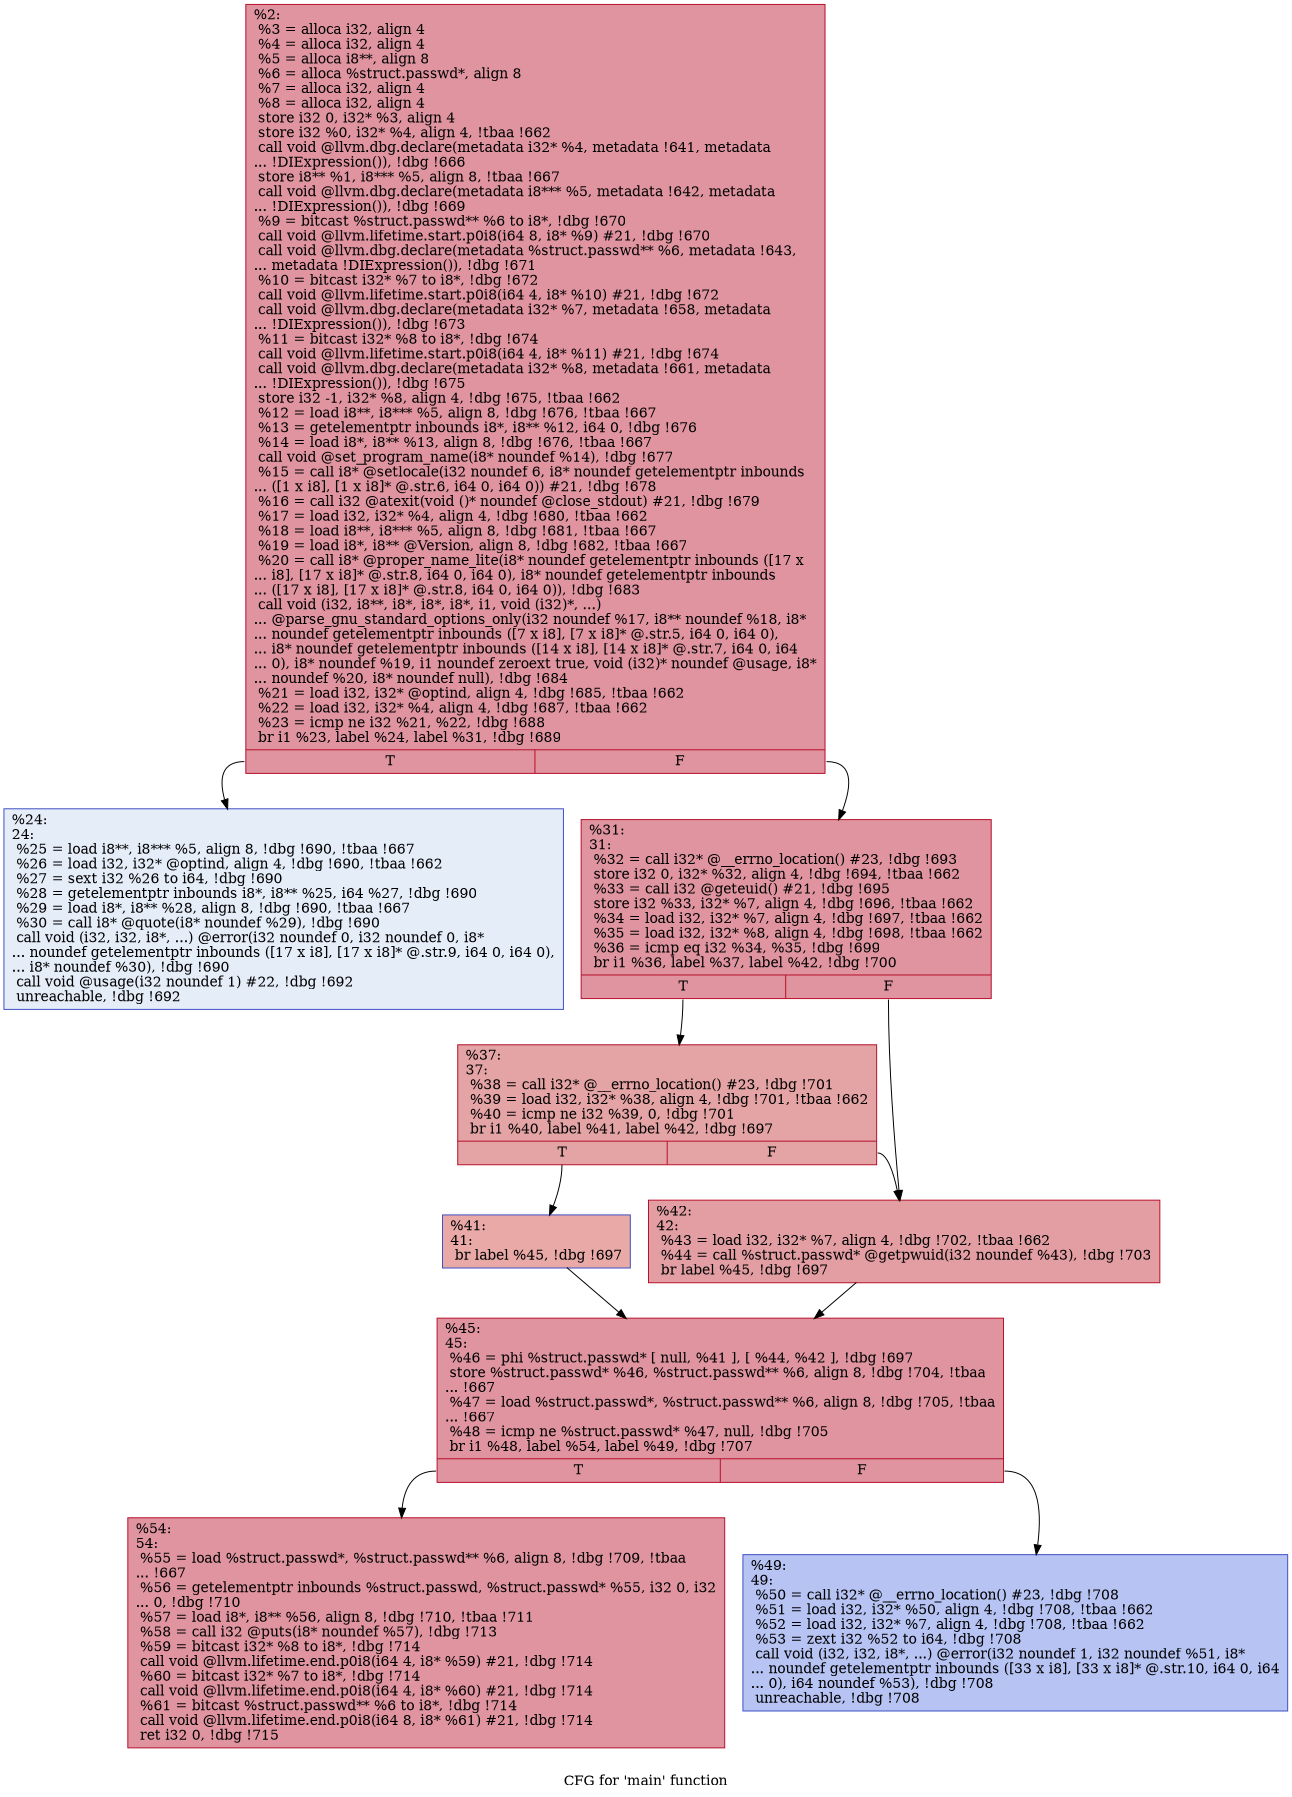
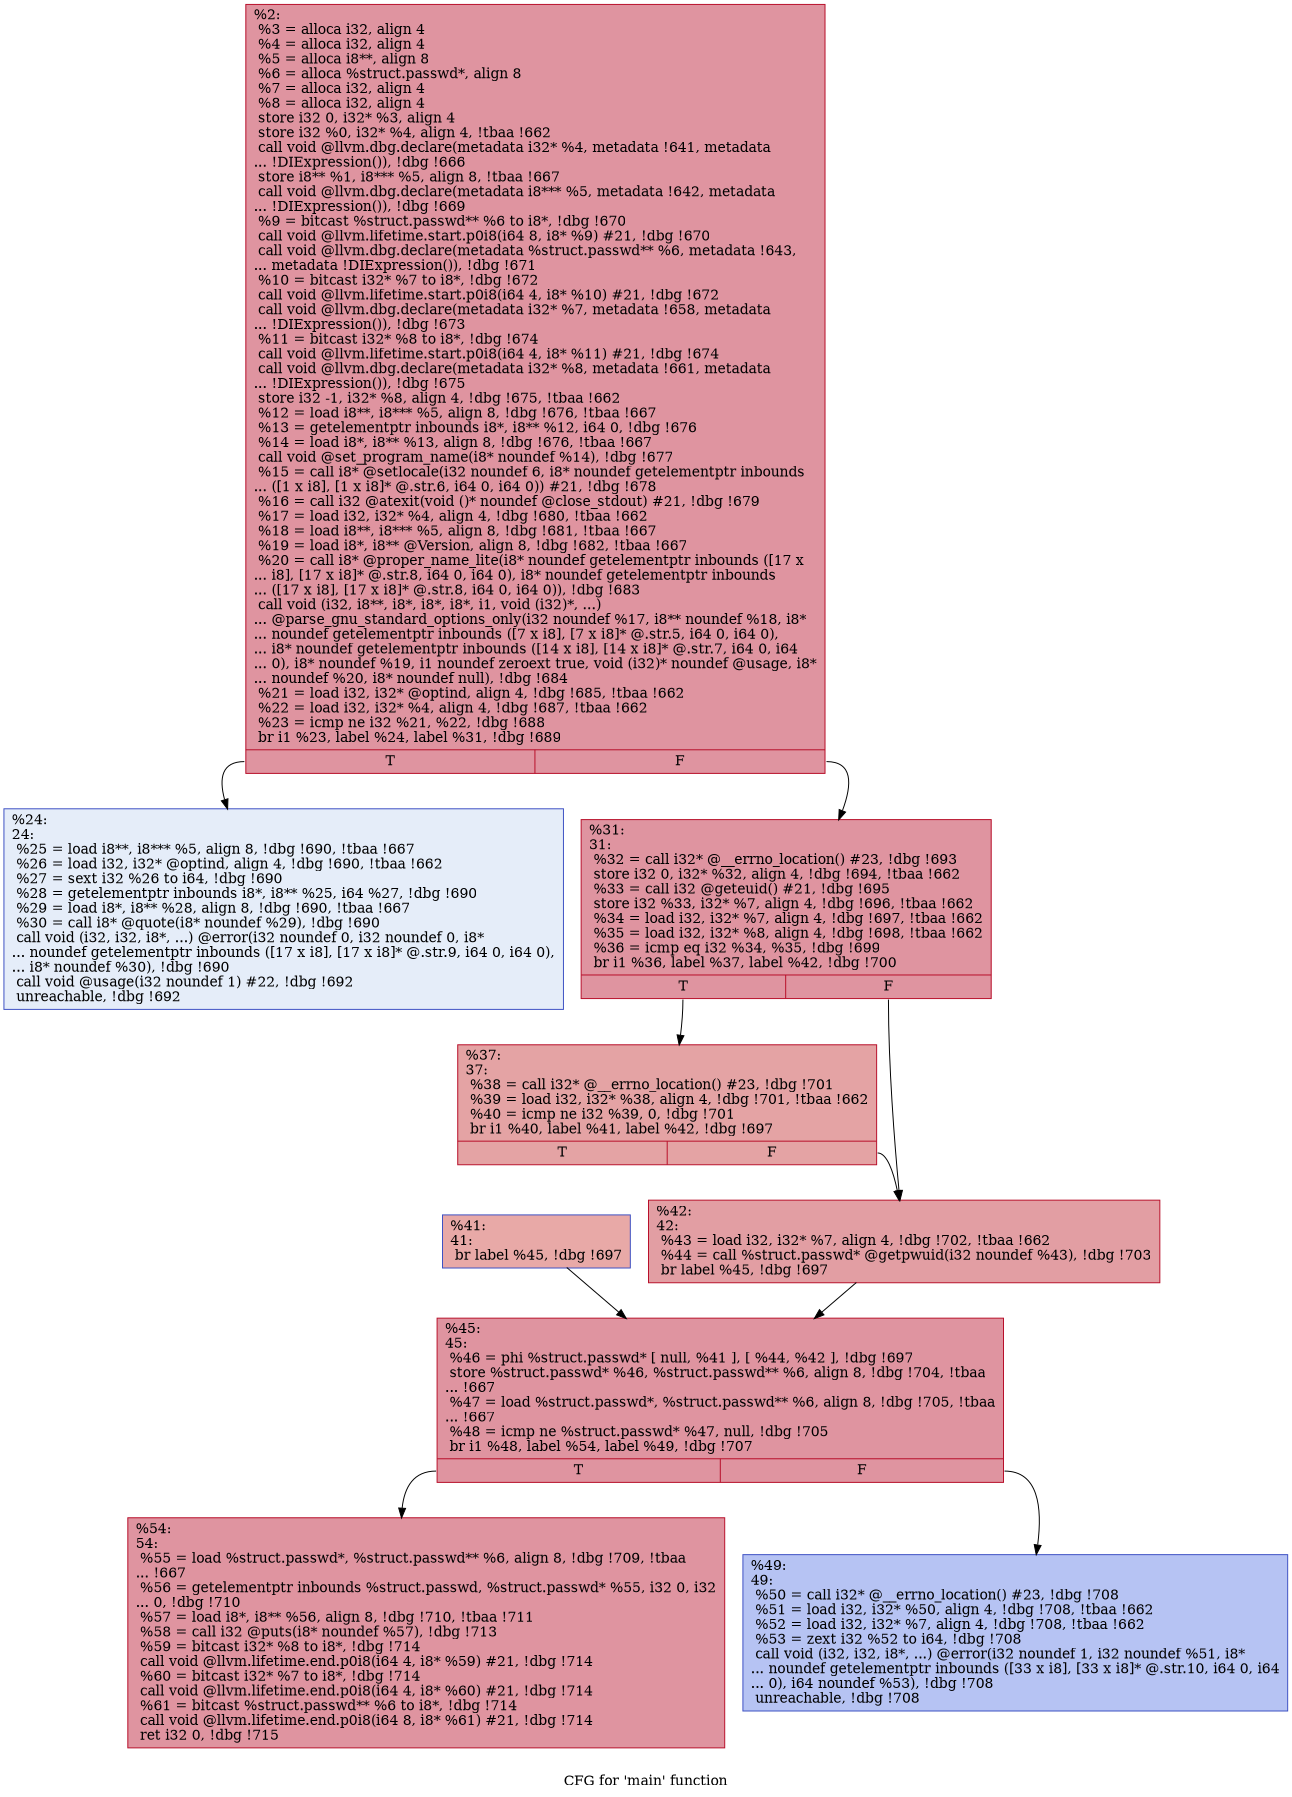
  digraph {
    label="CFG for 'main' function"
    node [color="#b70d28ff" fillcolor="#b70d2870" shape=record style=filled]
    edge [tailport=s0]
    n1 [label="{%2:\l  %3 = alloca i32, align 4\l  %4 = alloca i32, align 4\l  %5 = alloca i8**, align 8\l  %6 = alloca %struct.passwd*, align 8\l  %7 = alloca i32, align 4\l  %8 = alloca i32, align 4\l  store i32 0, i32* %3, align 4\l  store i32 %0, i32* %4, align 4, !tbaa !662\l  call void @llvm.dbg.declare(metadata i32* %4, metadata !641, metadata\l... !DIExpression()), !dbg !666\l  store i8** %1, i8*** %5, align 8, !tbaa !667\l  call void @llvm.dbg.declare(metadata i8*** %5, metadata !642, metadata\l... !DIExpression()), !dbg !669\l  %9 = bitcast %struct.passwd** %6 to i8*, !dbg !670\l  call void @llvm.lifetime.start.p0i8(i64 8, i8* %9) #21, !dbg !670\l  call void @llvm.dbg.declare(metadata %struct.passwd** %6, metadata !643,\l... metadata !DIExpression()), !dbg !671\l  %10 = bitcast i32* %7 to i8*, !dbg !672\l  call void @llvm.lifetime.start.p0i8(i64 4, i8* %10) #21, !dbg !672\l  call void @llvm.dbg.declare(metadata i32* %7, metadata !658, metadata\l... !DIExpression()), !dbg !673\l  %11 = bitcast i32* %8 to i8*, !dbg !674\l  call void @llvm.lifetime.start.p0i8(i64 4, i8* %11) #21, !dbg !674\l  call void @llvm.dbg.declare(metadata i32* %8, metadata !661, metadata\l... !DIExpression()), !dbg !675\l  store i32 -1, i32* %8, align 4, !dbg !675, !tbaa !662\l  %12 = load i8**, i8*** %5, align 8, !dbg !676, !tbaa !667\l  %13 = getelementptr inbounds i8*, i8** %12, i64 0, !dbg !676\l  %14 = load i8*, i8** %13, align 8, !dbg !676, !tbaa !667\l  call void @set_program_name(i8* noundef %14), !dbg !677\l  %15 = call i8* @setlocale(i32 noundef 6, i8* noundef getelementptr inbounds\l... ([1 x i8], [1 x i8]* @.str.6, i64 0, i64 0)) #21, !dbg !678\l  %16 = call i32 @atexit(void ()* noundef @close_stdout) #21, !dbg !679\l  %17 = load i32, i32* %4, align 4, !dbg !680, !tbaa !662\l  %18 = load i8**, i8*** %5, align 8, !dbg !681, !tbaa !667\l  %19 = load i8*, i8** @Version, align 8, !dbg !682, !tbaa !667\l  %20 = call i8* @proper_name_lite(i8* noundef getelementptr inbounds ([17 x\l... i8], [17 x i8]* @.str.8, i64 0, i64 0), i8* noundef getelementptr inbounds\l... ([17 x i8], [17 x i8]* @.str.8, i64 0, i64 0)), !dbg !683\l  call void (i32, i8**, i8*, i8*, i8*, i1, void (i32)*, ...)\l... @parse_gnu_standard_options_only(i32 noundef %17, i8** noundef %18, i8*\l... noundef getelementptr inbounds ([7 x i8], [7 x i8]* @.str.5, i64 0, i64 0),\l... i8* noundef getelementptr inbounds ([14 x i8], [14 x i8]* @.str.7, i64 0, i64\l... 0), i8* noundef %19, i1 noundef zeroext true, void (i32)* noundef @usage, i8*\l... noundef %20, i8* noundef null), !dbg !684\l  %21 = load i32, i32* @optind, align 4, !dbg !685, !tbaa !662\l  %22 = load i32, i32* %4, align 4, !dbg !687, !tbaa !662\l  %23 = icmp ne i32 %21, %22, !dbg !688\l  br i1 %23, label %24, label %31, !dbg !689\l|{<s0>T|<s1>F}}"]
    n2 [color="#3d50c3ff" fillcolor="#c5d6f270" label="{%24:\l24:                                               \l  %25 = load i8**, i8*** %5, align 8, !dbg !690, !tbaa !667\l  %26 = load i32, i32* @optind, align 4, !dbg !690, !tbaa !662\l  %27 = sext i32 %26 to i64, !dbg !690\l  %28 = getelementptr inbounds i8*, i8** %25, i64 %27, !dbg !690\l  %29 = load i8*, i8** %28, align 8, !dbg !690, !tbaa !667\l  %30 = call i8* @quote(i8* noundef %29), !dbg !690\l  call void (i32, i32, i8*, ...) @error(i32 noundef 0, i32 noundef 0, i8*\l... noundef getelementptr inbounds ([17 x i8], [17 x i8]* @.str.9, i64 0, i64 0),\l... i8* noundef %30), !dbg !690\l  call void @usage(i32 noundef 1) #22, !dbg !692\l  unreachable, !dbg !692\l}"]
    n3 [label="{%31:\l31:                                               \l  %32 = call i32* @__errno_location() #23, !dbg !693\l  store i32 0, i32* %32, align 4, !dbg !694, !tbaa !662\l  %33 = call i32 @geteuid() #21, !dbg !695\l  store i32 %33, i32* %7, align 4, !dbg !696, !tbaa !662\l  %34 = load i32, i32* %7, align 4, !dbg !697, !tbaa !662\l  %35 = load i32, i32* %8, align 4, !dbg !698, !tbaa !662\l  %36 = icmp eq i32 %34, %35, !dbg !699\l  br i1 %36, label %37, label %42, !dbg !700\l|{<s0>T|<s1>F}}"]
    n4 [fillcolor="#c32e3170" label="{%37:\l37:                                               \l  %38 = call i32* @__errno_location() #23, !dbg !701\l  %39 = load i32, i32* %38, align 4, !dbg !701, !tbaa !662\l  %40 = icmp ne i32 %39, 0, !dbg !701\l  br i1 %40, label %41, label %42, !dbg !697\l|{<s0>T|<s1>F}}"]
    n5 [fillcolor="#be242e70" label="{%42:\l42:                                               \l  %43 = load i32, i32* %7, align 4, !dbg !702, !tbaa !662\l  %44 = call %struct.passwd* @getpwuid(i32 noundef %43), !dbg !703\l  br label %45, !dbg !697\l}"]
    n6 [color="#3d50c3ff" fillcolor="#ca3b3770" label="{%41:\l41:                                               \l  br label %45, !dbg !697\l}"]
    n7 [label="{%45:\l45:                                               \l  %46 = phi %struct.passwd* [ null, %41 ], [ %44, %42 ], !dbg !697\l  store %struct.passwd* %46, %struct.passwd** %6, align 8, !dbg !704, !tbaa\l... !667\l  %47 = load %struct.passwd*, %struct.passwd** %6, align 8, !dbg !705, !tbaa\l... !667\l  %48 = icmp ne %struct.passwd* %47, null, !dbg !705\l  br i1 %48, label %54, label %49, !dbg !707\l|{<s0>T|<s1>F}}"]
    n8 [label="{%54:\l54:                                               \l  %55 = load %struct.passwd*, %struct.passwd** %6, align 8, !dbg !709, !tbaa\l... !667\l  %56 = getelementptr inbounds %struct.passwd, %struct.passwd* %55, i32 0, i32\l... 0, !dbg !710\l  %57 = load i8*, i8** %56, align 8, !dbg !710, !tbaa !711\l  %58 = call i32 @puts(i8* noundef %57), !dbg !713\l  %59 = bitcast i32* %8 to i8*, !dbg !714\l  call void @llvm.lifetime.end.p0i8(i64 4, i8* %59) #21, !dbg !714\l  %60 = bitcast i32* %7 to i8*, !dbg !714\l  call void @llvm.lifetime.end.p0i8(i64 4, i8* %60) #21, !dbg !714\l  %61 = bitcast %struct.passwd** %6 to i8*, !dbg !714\l  call void @llvm.lifetime.end.p0i8(i64 8, i8* %61) #21, !dbg !714\l  ret i32 0, !dbg !715\l}"]
    n9 [color="#3d50c3ff" fillcolor="#5977e370" label="{%49:\l49:                                               \l  %50 = call i32* @__errno_location() #23, !dbg !708\l  %51 = load i32, i32* %50, align 4, !dbg !708, !tbaa !662\l  %52 = load i32, i32* %7, align 4, !dbg !708, !tbaa !662\l  %53 = zext i32 %52 to i64, !dbg !708\l  call void (i32, i32, i8*, ...) @error(i32 noundef 1, i32 noundef %51, i8*\l... noundef getelementptr inbounds ([33 x i8], [33 x i8]* @.str.10, i64 0, i64\l... 0), i64 noundef %53), !dbg !708\l  unreachable, !dbg !708\l}"]
    n1 -> n2
    n1 -> n3 [tailport=s1]
    n3 -> n4
    n3 -> n5 [tailport=s1]
    n4 -> n5 [tailport=s1]
-   n4 -> n6
    n5 -> n7
    n6 -> n7
    n7 -> n8
    n7 -> n9 [tailport=s1]
  }
